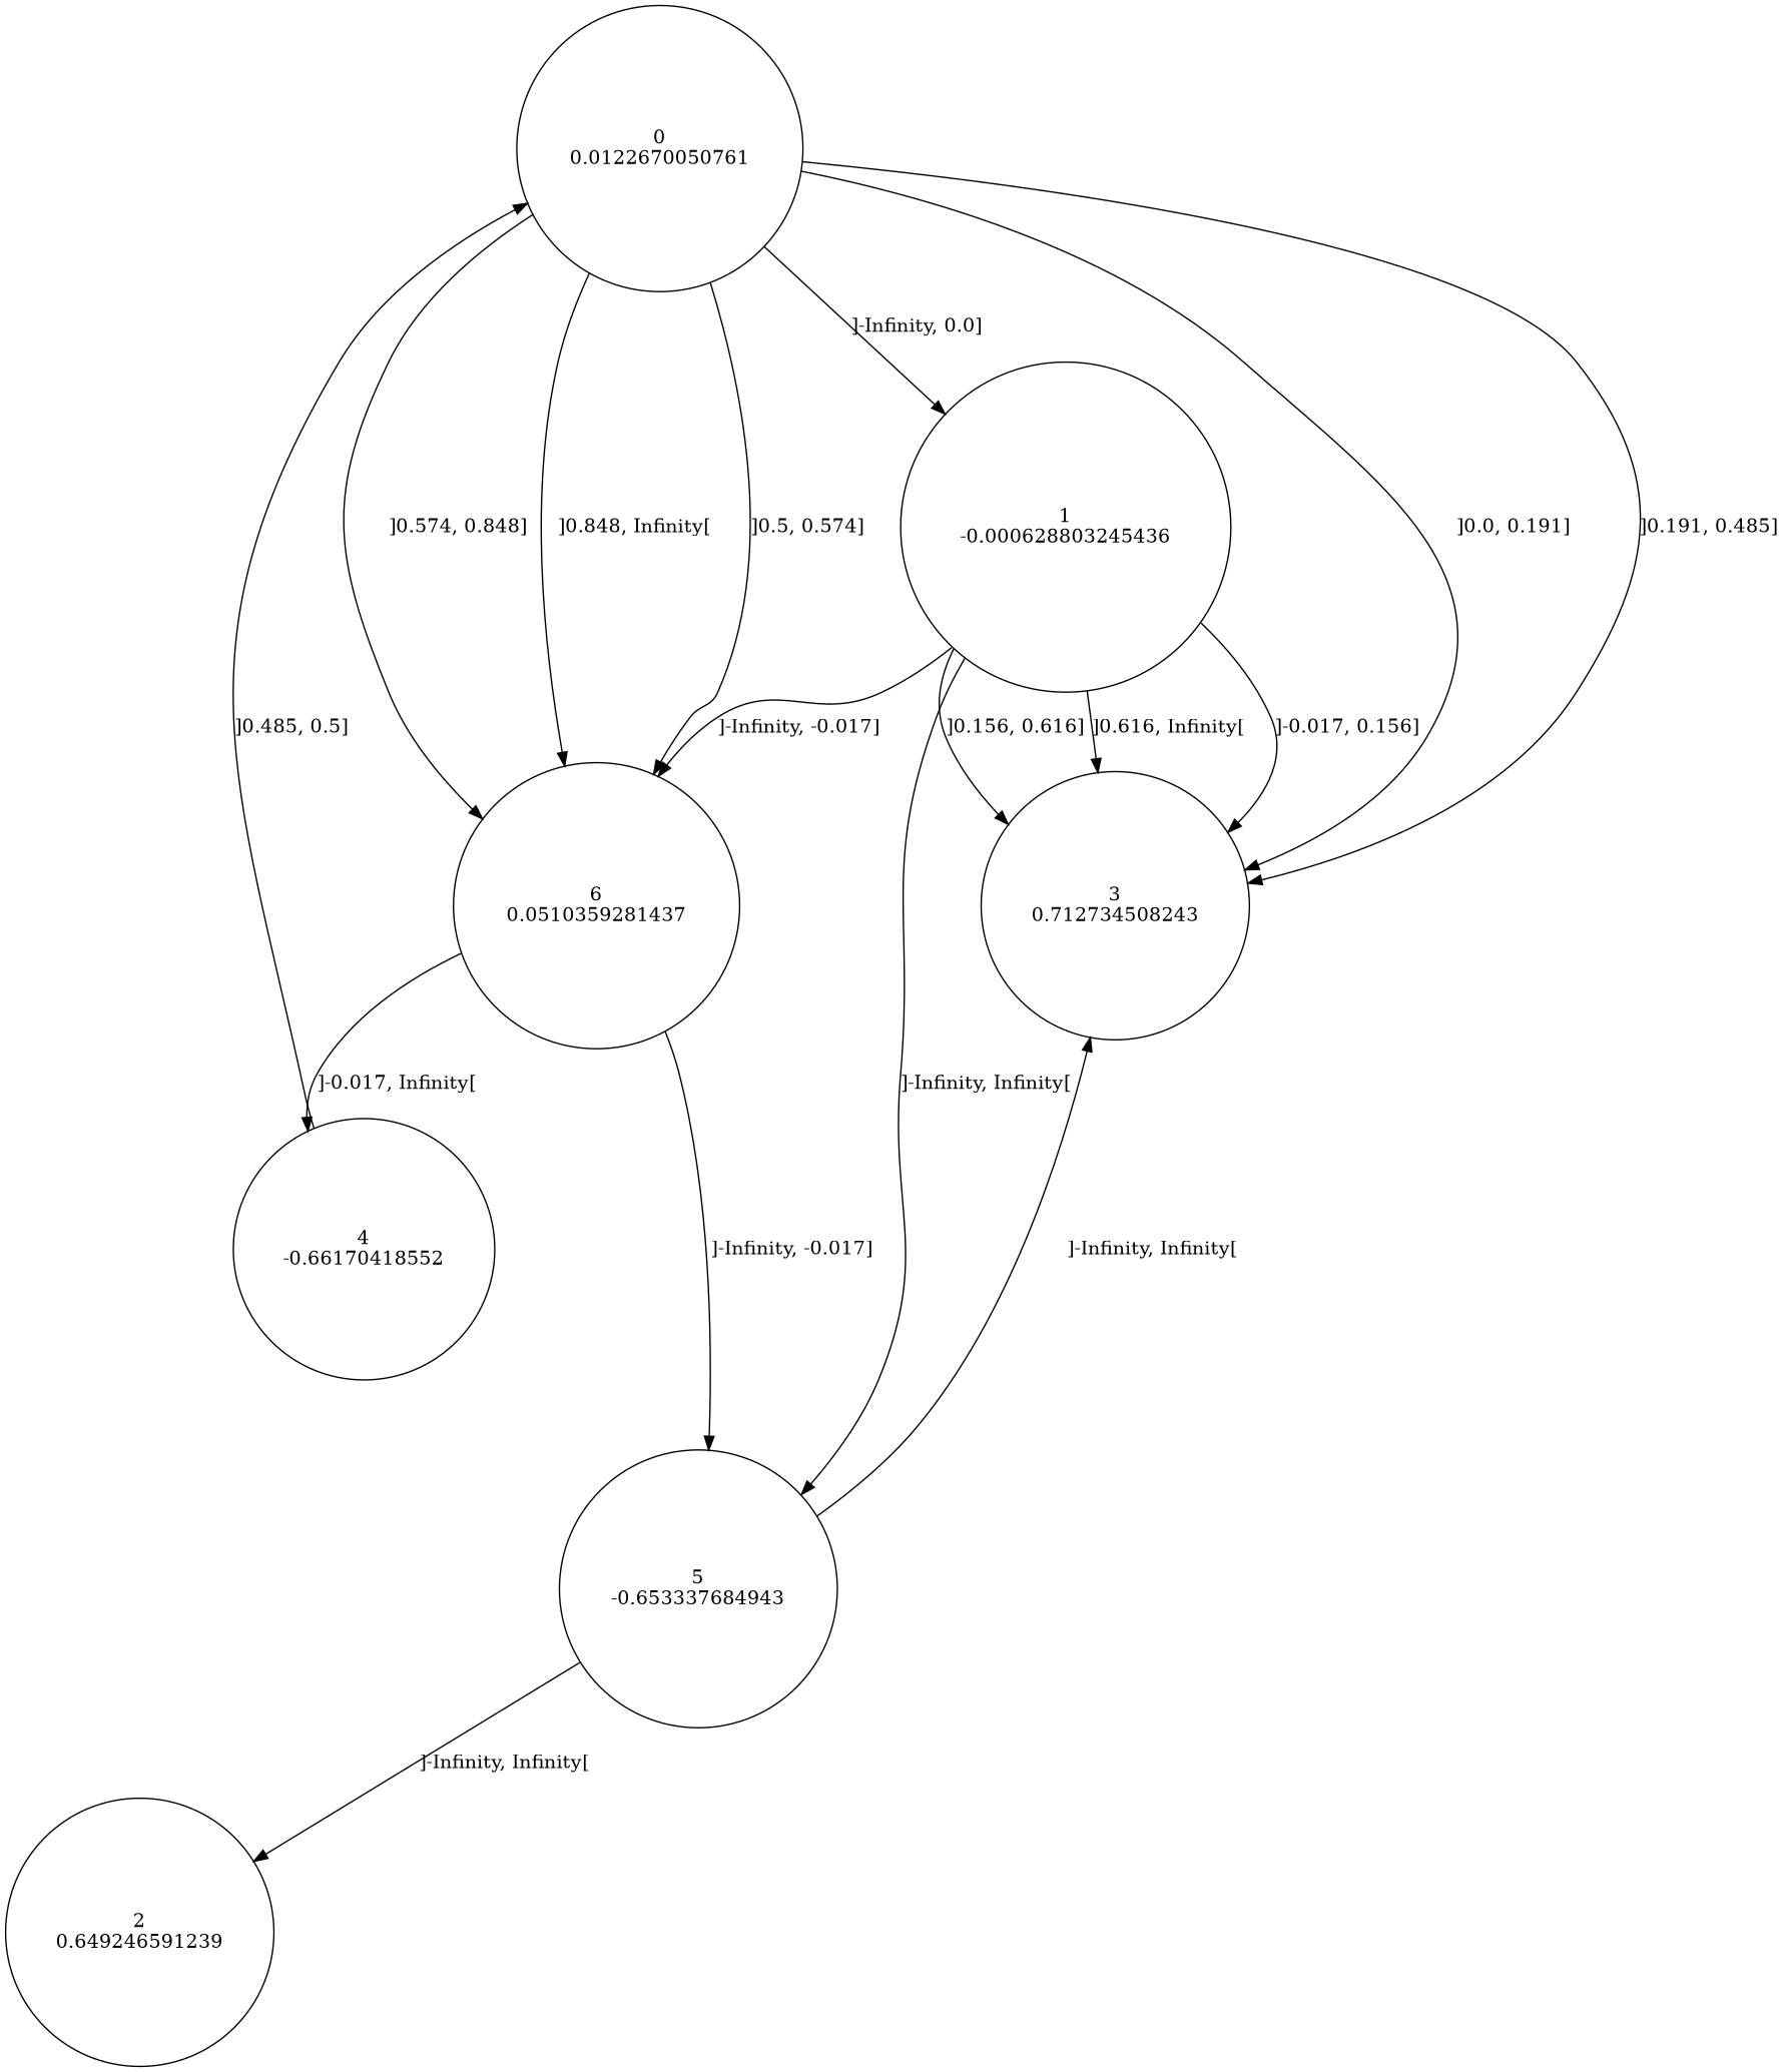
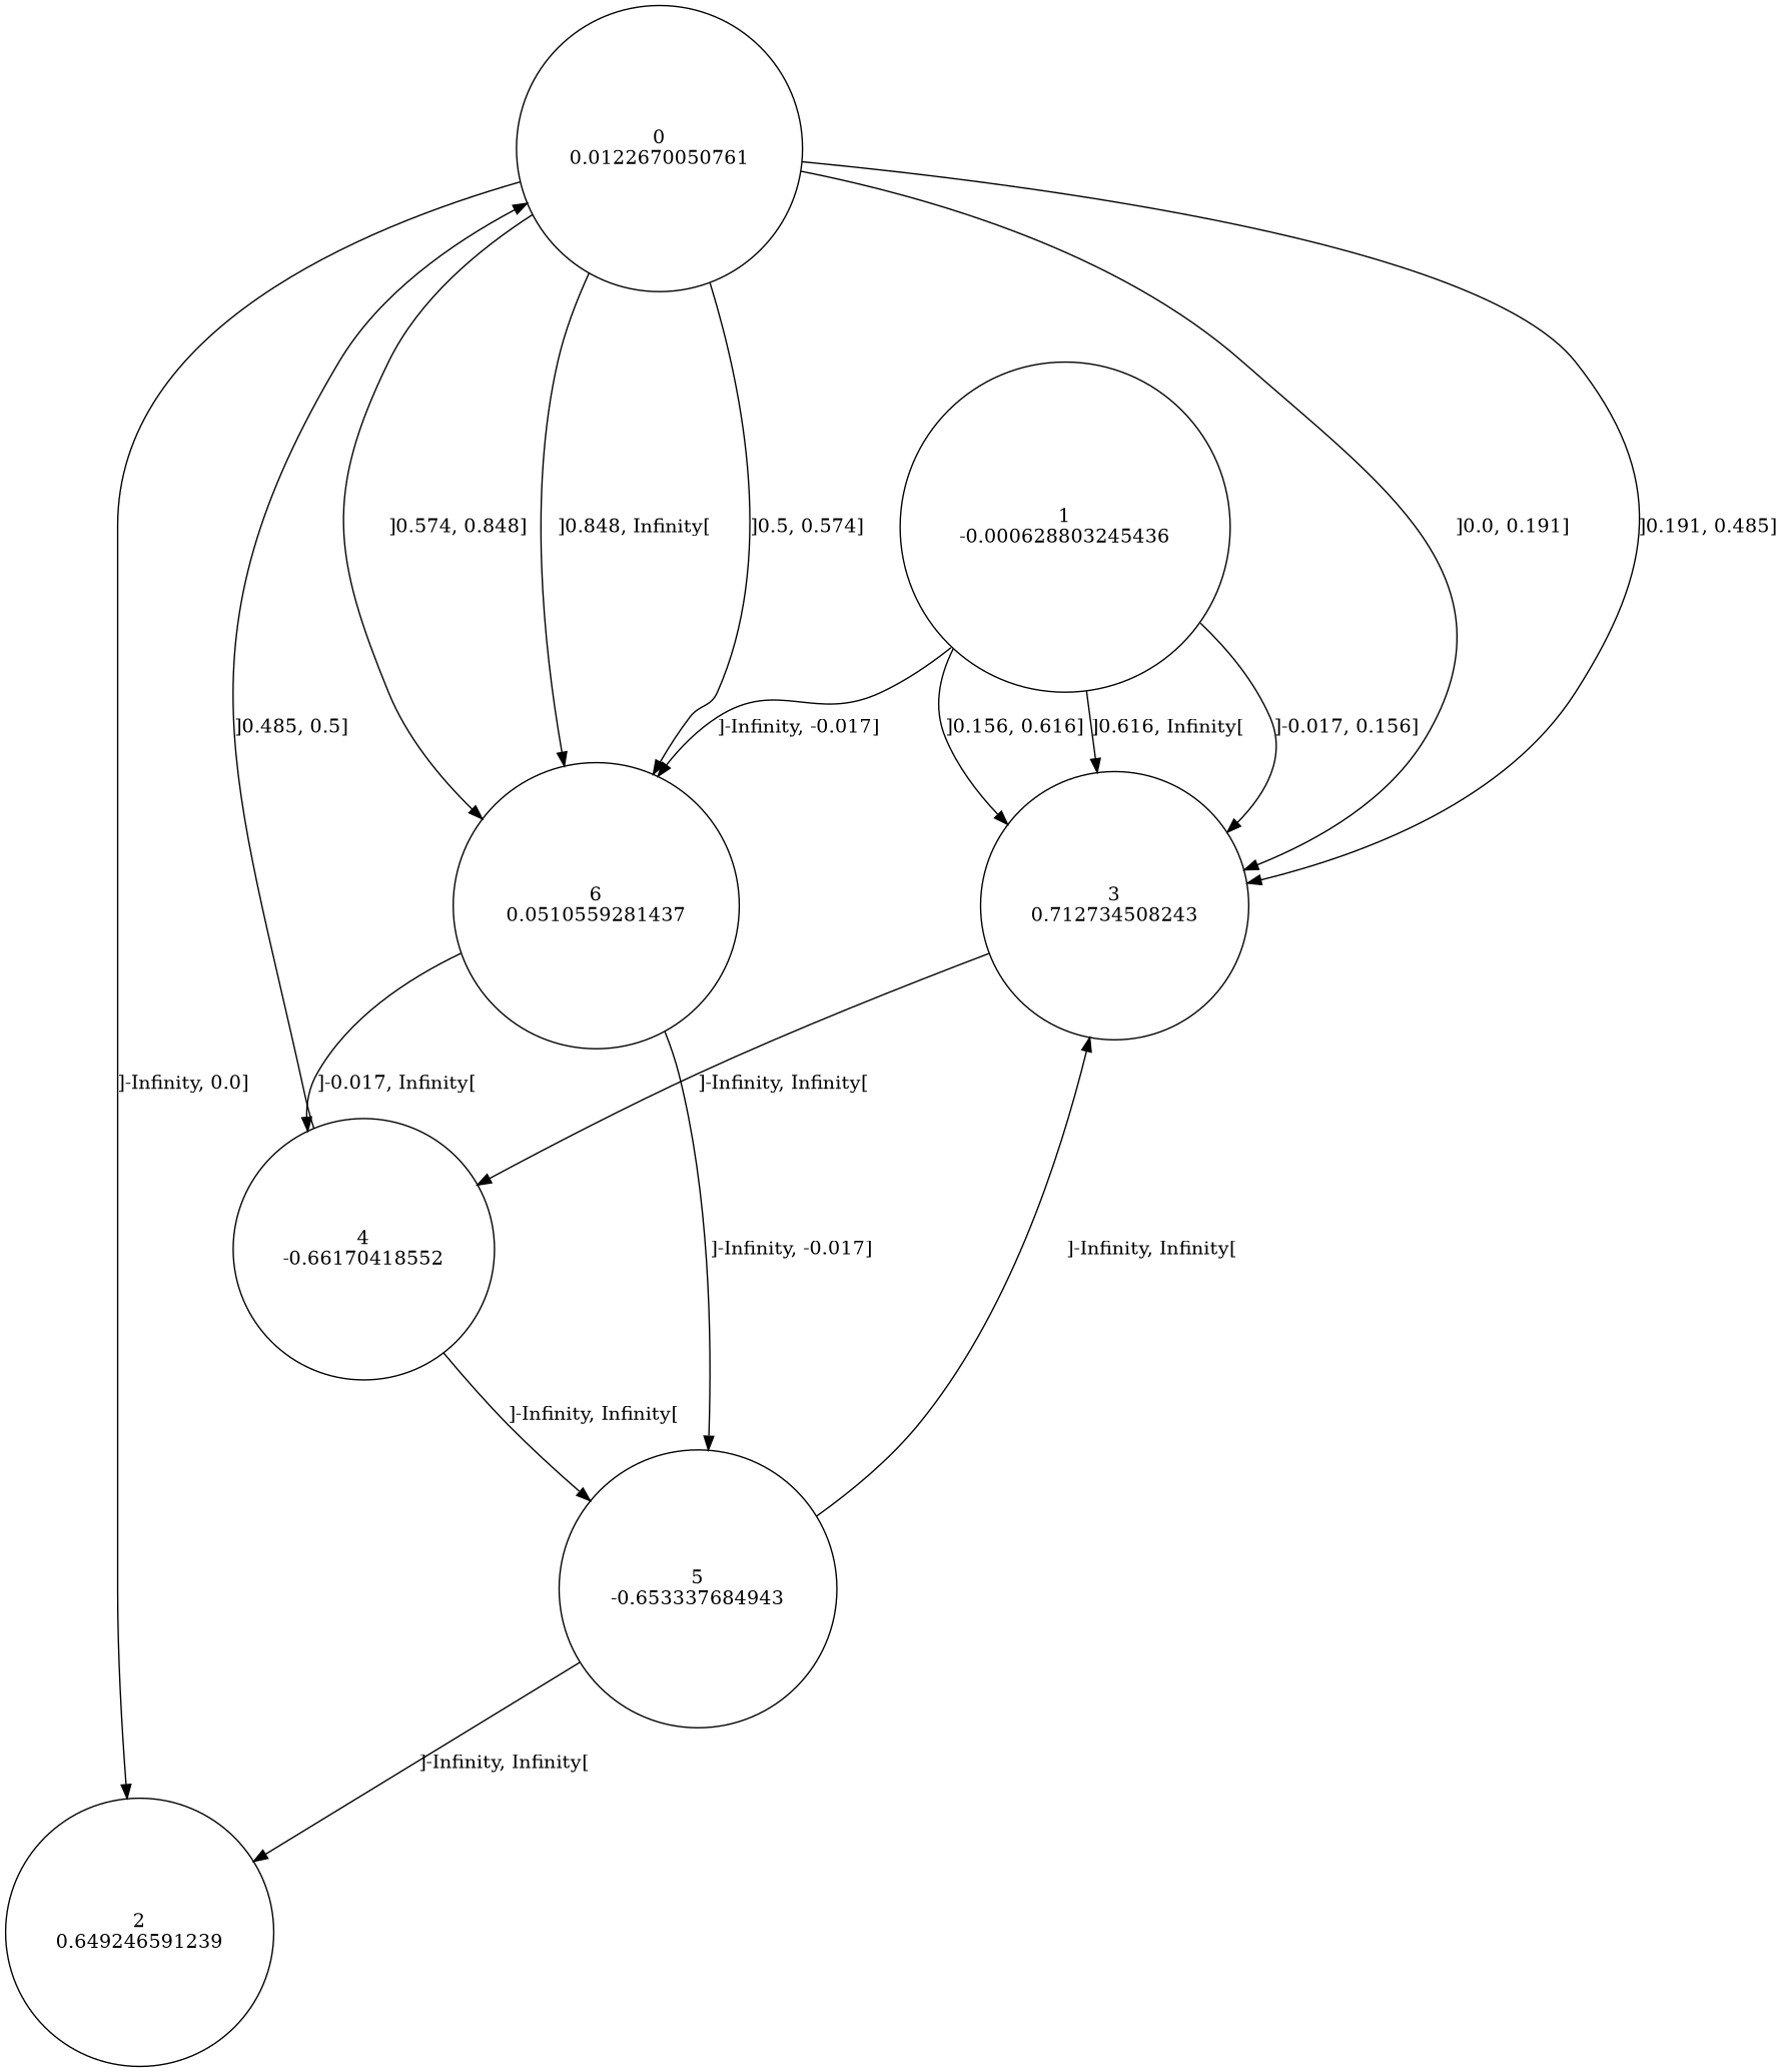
  digraph {
    node [shape=circle]
    n1 [label="0\n0.0122670050761"]
    n2 [label="1\n-0.000628803245436"]
    n3 [label="3\n0.712734508243"]
-   n4 [label="6\n0.0510359281437"]
+   n4 [label="6\n0.0510559281437"]
    n5 [label="4\n-0.66170418552"]
    n6 [label="5\n-0.653337684943"]
    n7 [label="2\n0.649246591239"]
-   n1 -> n2 [label="]-Infinity, 0.0]"]
+   n1 -> n7 [label="]-Infinity, 0.0]"]
    n1 -> n3 [label="]0.0, 0.191]"]
    n1 -> n3 [label="]0.191, 0.485]"]
    n1 -> n4 [label="]0.5, 0.574]"]
    n1 -> n4 [label="]0.574, 0.848]"]
    n1 -> n4 [label="]0.848, Infinity["]
    n2 -> n3 [label="]-0.017, 0.156]"]
    n2 -> n3 [label="]0.156, 0.616]"]
    n2 -> n3 [label="]0.616, Infinity["]
    n2 -> n4 [label="]-Infinity, -0.017]"]
+   n3 -> n5 [label="]-Infinity, Infinity["]
    n4 -> n5 [label="]-0.017, Infinity["]
    n4 -> n6 [label="]-Infinity, -0.017]"]
    n5 -> n1 [label="]0.485, 0.5]"]
-   n2 -> n6 [label="]-Infinity, Infinity["]
+   n5 -> n6 [label="]-Infinity, Infinity["]
    n6 -> n3 [label="]-Infinity, Infinity["]
    n6 -> n7 [label="]-Infinity, Infinity["]
  }
